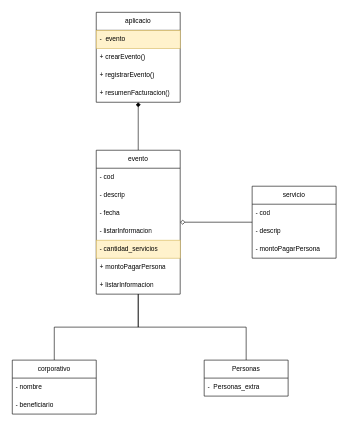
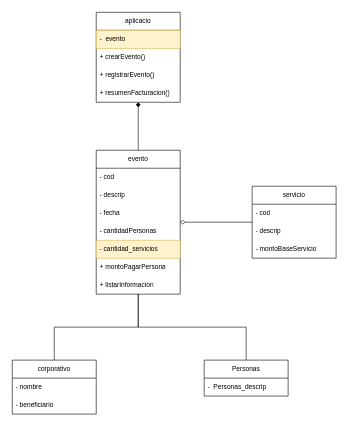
  <mxCell id="0" />
  <mxCell id="1" parent="0" />
  <mxCell id="2" value="aplicacio" style="swimlane;fontStyle=0;childLayout=stackLayout;horizontal=1;startSize=30;horizontalStack=0;resizeParent=1;resizeParentMax=0;resizeLast=0;collapsible=1;marginBottom=0;whiteSpace=wrap;html=1;fontFamily=Helvetica;fontSize=11;fontColor=default;" parent="1" vertex="1"><mxGeometry x="160" y="20" width="140" height="150" as="geometry"><mxRectangle x="255" y="300" width="80" height="30" as="alternateBounds" /></mxGeometry></mxCell>
  <mxCell id="3" value="-&amp;nbsp; evento" style="text;strokeColor=#d6b656;fillColor=#fff2cc;align=left;verticalAlign=middle;spacingLeft=4;spacingRight=4;overflow=hidden;points=[[0,0.5],[1,0.5]];portConstraint=eastwest;rotatable=0;whiteSpace=wrap;html=1;fontSize=11;fontFamily=Helvetica;" parent="2" vertex="1"><mxGeometry y="30" width="140" height="30" as="geometry" /></mxCell>
  <mxCell id="4" value="+ crearEvento()" style="text;strokeColor=none;fillColor=none;align=left;verticalAlign=middle;spacingLeft=4;spacingRight=4;overflow=hidden;points=[[0,0.5],[1,0.5]];portConstraint=eastwest;rotatable=0;whiteSpace=wrap;html=1;fontSize=11;fontFamily=Helvetica;fontColor=default;" parent="2" vertex="1"><mxGeometry y="60" width="140" height="30" as="geometry" /></mxCell>
  <mxCell id="5" value="+ registrarEvento()" style="text;strokeColor=none;fillColor=none;align=left;verticalAlign=middle;spacingLeft=4;spacingRight=4;overflow=hidden;points=[[0,0.5],[1,0.5]];portConstraint=eastwest;rotatable=0;whiteSpace=wrap;html=1;fontSize=11;fontFamily=Helvetica;fontColor=default;" parent="2" vertex="1"><mxGeometry y="90" width="140" height="30" as="geometry" /></mxCell>
  <mxCell id="6" value="+ resumenFacturacion()" style="text;strokeColor=none;fillColor=none;align=left;verticalAlign=middle;spacingLeft=4;spacingRight=4;overflow=hidden;points=[[0,0.5],[1,0.5]];portConstraint=eastwest;rotatable=0;whiteSpace=wrap;html=1;fontSize=11;fontFamily=Helvetica;fontColor=default;" parent="2" vertex="1"><mxGeometry y="120" width="140" height="30" as="geometry" /></mxCell>
  <mxCell id="7" style="edgeStyle=orthogonalEdgeStyle;shape=connector;rounded=0;orthogonalLoop=1;jettySize=auto;html=1;exitX=0.5;exitY=0;exitDx=0;exitDy=0;entryX=0.5;entryY=1;entryDx=0;entryDy=0;labelBackgroundColor=default;strokeColor=default;align=center;verticalAlign=middle;fontFamily=Helvetica;fontSize=11;fontColor=default;endArrow=diamond;endFill=1;" parent="1" source="8" target="2" edge="1"><mxGeometry relative="1" as="geometry" /></mxCell>
  <mxCell id="8" value="evento" style="swimlane;fontStyle=0;childLayout=stackLayout;horizontal=1;startSize=30;horizontalStack=0;resizeParent=1;resizeParentMax=0;resizeLast=0;collapsible=1;marginBottom=0;whiteSpace=wrap;html=1;fontFamily=Helvetica;fontSize=11;fontColor=default;" parent="1" vertex="1"><mxGeometry x="160" y="250" width="140" height="240" as="geometry"><mxRectangle x="370" y="460" width="70" height="30" as="alternateBounds" /></mxGeometry></mxCell>
  <mxCell id="9" value="- cod" style="text;strokeColor=none;fillColor=none;align=left;verticalAlign=middle;spacingLeft=4;spacingRight=4;overflow=hidden;points=[[0,0.5],[1,0.5]];portConstraint=eastwest;rotatable=0;whiteSpace=wrap;html=1;fontSize=11;fontFamily=Helvetica;fontColor=default;" parent="8" vertex="1"><mxGeometry y="30" width="140" height="30" as="geometry" /></mxCell>
  <mxCell id="10" value="- descrip" style="text;strokeColor=none;fillColor=none;align=left;verticalAlign=middle;spacingLeft=4;spacingRight=4;overflow=hidden;points=[[0,0.5],[1,0.5]];portConstraint=eastwest;rotatable=0;whiteSpace=wrap;html=1;fontSize=11;fontFamily=Helvetica;fontColor=default;" parent="8" vertex="1"><mxGeometry y="60" width="140" height="30" as="geometry" /></mxCell>
  <mxCell id="11" value="- fecha" style="text;strokeColor=none;fillColor=none;align=left;verticalAlign=middle;spacingLeft=4;spacingRight=4;overflow=hidden;points=[[0,0.5],[1,0.5]];portConstraint=eastwest;rotatable=0;whiteSpace=wrap;html=1;fontSize=11;fontFamily=Helvetica;fontColor=default;" parent="8" vertex="1"><mxGeometry y="90" width="140" height="30" as="geometry" /></mxCell>
- <mxCell id="12" value="- listarInformacion" style="text;strokeColor=none;fillColor=none;align=left;verticalAlign=middle;spacingLeft=4;spacingRight=4;overflow=hidden;points=[[0,0.5],[1,0.5]];portConstraint=eastwest;rotatable=0;whiteSpace=wrap;html=1;fontSize=11;fontFamily=Helvetica;fontColor=default;" parent="8" vertex="1"><mxGeometry y="120" width="140" height="30" as="geometry" /></mxCell>
+ <mxCell id="12" value="- cantidadPersonas" style="text;strokeColor=none;fillColor=none;align=left;verticalAlign=middle;spacingLeft=4;spacingRight=4;overflow=hidden;points=[[0,0.5],[1,0.5]];portConstraint=eastwest;rotatable=0;whiteSpace=wrap;html=1;fontSize=11;fontFamily=Helvetica;fontColor=default;" parent="8" vertex="1"><mxGeometry y="120" width="140" height="30" as="geometry" /></mxCell>
  <mxCell id="13" value="- cantidad_servicios" style="text;strokeColor=#d6b656;fillColor=#fff2cc;align=left;verticalAlign=middle;spacingLeft=4;spacingRight=4;overflow=hidden;points=[[0,0.5],[1,0.5]];portConstraint=eastwest;rotatable=0;whiteSpace=wrap;html=1;fontSize=11;fontFamily=Helvetica;" parent="8" vertex="1"><mxGeometry y="150" width="140" height="30" as="geometry" /></mxCell>
  <mxCell id="14" value="+ montoPagarPersona" style="text;strokeColor=none;fillColor=none;align=left;verticalAlign=middle;spacingLeft=4;spacingRight=4;overflow=hidden;points=[[0,0.5],[1,0.5]];portConstraint=eastwest;rotatable=0;whiteSpace=wrap;html=1;fontSize=11;fontFamily=Helvetica;fontColor=default;" parent="8" vertex="1"><mxGeometry y="180" width="140" height="30" as="geometry" /></mxCell>
  <mxCell id="15" value="+ listarInformacion" style="text;strokeColor=none;fillColor=none;align=left;verticalAlign=middle;spacingLeft=4;spacingRight=4;overflow=hidden;points=[[0,0.5],[1,0.5]];portConstraint=eastwest;rotatable=0;whiteSpace=wrap;html=1;fontSize=11;fontFamily=Helvetica;fontColor=default;" parent="8" vertex="1"><mxGeometry y="210" width="140" height="30" as="geometry" /></mxCell>
  <mxCell id="16" style="edgeStyle=orthogonalEdgeStyle;shape=connector;rounded=0;orthogonalLoop=1;jettySize=auto;html=1;exitX=0;exitY=0.5;exitDx=0;exitDy=0;entryX=1;entryY=0.5;entryDx=0;entryDy=0;labelBackgroundColor=default;strokeColor=default;align=center;verticalAlign=middle;fontFamily=Helvetica;fontSize=11;fontColor=default;endArrow=diamond;endFill=0;" parent="1" source="17" target="8" edge="1"><mxGeometry relative="1" as="geometry" /></mxCell>
  <mxCell id="17" value="servicio" style="swimlane;fontStyle=0;childLayout=stackLayout;horizontal=1;startSize=30;horizontalStack=0;resizeParent=1;resizeParentMax=0;resizeLast=0;collapsible=1;marginBottom=0;whiteSpace=wrap;html=1;fontFamily=Helvetica;fontSize=11;fontColor=default;" parent="1" vertex="1"><mxGeometry x="420" y="310" width="140" height="120" as="geometry"><mxRectangle x="540" y="460" width="80" height="30" as="alternateBounds" /></mxGeometry></mxCell>
  <mxCell id="18" value="- cod" style="text;strokeColor=none;fillColor=none;align=left;verticalAlign=middle;spacingLeft=4;spacingRight=4;overflow=hidden;points=[[0,0.5],[1,0.5]];portConstraint=eastwest;rotatable=0;whiteSpace=wrap;html=1;fontSize=11;fontFamily=Helvetica;fontColor=default;" parent="17" vertex="1"><mxGeometry y="30" width="140" height="30" as="geometry" /></mxCell>
  <mxCell id="19" value="- descrip" style="text;strokeColor=none;fillColor=none;align=left;verticalAlign=middle;spacingLeft=4;spacingRight=4;overflow=hidden;points=[[0,0.5],[1,0.5]];portConstraint=eastwest;rotatable=0;whiteSpace=wrap;html=1;fontSize=11;fontFamily=Helvetica;fontColor=default;" parent="17" vertex="1"><mxGeometry y="60" width="140" height="30" as="geometry" /></mxCell>
- <mxCell id="20" value="- montoPagarPersona" style="text;strokeColor=none;fillColor=none;align=left;verticalAlign=middle;spacingLeft=4;spacingRight=4;overflow=hidden;points=[[0,0.5],[1,0.5]];portConstraint=eastwest;rotatable=0;whiteSpace=wrap;html=1;fontSize=11;fontFamily=Helvetica;fontColor=default;" parent="17" vertex="1"><mxGeometry y="90" width="140" height="30" as="geometry" /></mxCell>
+ <mxCell id="20" value="- montoBaseServicio" style="text;strokeColor=none;fillColor=none;align=left;verticalAlign=middle;spacingLeft=4;spacingRight=4;overflow=hidden;points=[[0,0.5],[1,0.5]];portConstraint=eastwest;rotatable=0;whiteSpace=wrap;html=1;fontSize=11;fontFamily=Helvetica;fontColor=default;" parent="17" vertex="1"><mxGeometry y="90" width="140" height="30" as="geometry" /></mxCell>
  <mxCell id="21" style="edgeStyle=orthogonalEdgeStyle;shape=connector;rounded=0;orthogonalLoop=1;jettySize=auto;html=1;exitX=0.5;exitY=0;exitDx=0;exitDy=0;entryX=0.5;entryY=1;entryDx=0;entryDy=0;labelBackgroundColor=default;strokeColor=default;align=center;verticalAlign=middle;fontFamily=Helvetica;fontSize=11;fontColor=default;endArrow=none;endFill=0;" parent="1" source="22" target="8" edge="1"><mxGeometry relative="1" as="geometry" /></mxCell>
  <mxCell id="22" value="Personas" style="swimlane;fontStyle=0;childLayout=stackLayout;horizontal=1;startSize=30;horizontalStack=0;resizeParent=1;resizeParentMax=0;resizeLast=0;collapsible=1;marginBottom=0;whiteSpace=wrap;html=1;fontFamily=Helvetica;fontSize=11;fontColor=default;" parent="1" vertex="1"><mxGeometry x="340" y="600" width="140" height="60" as="geometry"><mxRectangle x="120" y="720" width="80" height="30" as="alternateBounds" /></mxGeometry></mxCell>
- <mxCell id="23" value="-&amp;nbsp; Personas_extra" style="text;strokeColor=none;fillColor=none;align=left;verticalAlign=middle;spacingLeft=4;spacingRight=4;overflow=hidden;points=[[0,0.5],[1,0.5]];portConstraint=eastwest;rotatable=0;whiteSpace=wrap;html=1;fontSize=11;fontFamily=Helvetica;fontColor=default;" parent="22" vertex="1"><mxGeometry y="30" width="140" height="30" as="geometry" /></mxCell>
+ <mxCell id="23" value="-&amp;nbsp; Personas_descrip" style="text;strokeColor=none;fillColor=none;align=left;verticalAlign=middle;spacingLeft=4;spacingRight=4;overflow=hidden;points=[[0,0.5],[1,0.5]];portConstraint=eastwest;rotatable=0;whiteSpace=wrap;html=1;fontSize=11;fontFamily=Helvetica;fontColor=default;" parent="22" vertex="1"><mxGeometry y="30" width="140" height="30" as="geometry" /></mxCell>
  <mxCell id="24" style="edgeStyle=orthogonalEdgeStyle;shape=connector;rounded=0;orthogonalLoop=1;jettySize=auto;html=1;exitX=0.5;exitY=0;exitDx=0;exitDy=0;entryX=0.5;entryY=1;entryDx=0;entryDy=0;labelBackgroundColor=default;strokeColor=default;align=center;verticalAlign=middle;fontFamily=Helvetica;fontSize=11;fontColor=default;endArrow=none;endFill=0;" parent="1" source="25" target="8" edge="1"><mxGeometry relative="1" as="geometry" /></mxCell>
  <mxCell id="25" value="corporativo" style="swimlane;fontStyle=0;childLayout=stackLayout;horizontal=1;startSize=30;horizontalStack=0;resizeParent=1;resizeParentMax=0;resizeLast=0;collapsible=1;marginBottom=0;whiteSpace=wrap;html=1;fontFamily=Helvetica;fontSize=11;fontColor=default;" parent="1" vertex="1"><mxGeometry x="20" y="600" width="140" height="90" as="geometry"><mxRectangle x="400" y="720" width="90" height="30" as="alternateBounds" /></mxGeometry></mxCell>
  <mxCell id="26" value="- nombre&lt;br&gt;" style="text;strokeColor=none;fillColor=none;align=left;verticalAlign=middle;spacingLeft=4;spacingRight=4;overflow=hidden;points=[[0,0.5],[1,0.5]];portConstraint=eastwest;rotatable=0;whiteSpace=wrap;html=1;fontSize=11;fontFamily=Helvetica;fontColor=default;" parent="25" vertex="1"><mxGeometry y="30" width="140" height="30" as="geometry" /></mxCell>
  <mxCell id="27" value="- beneficiario" style="text;strokeColor=none;fillColor=none;align=left;verticalAlign=middle;spacingLeft=4;spacingRight=4;overflow=hidden;points=[[0,0.5],[1,0.5]];portConstraint=eastwest;rotatable=0;whiteSpace=wrap;html=1;fontSize=11;fontFamily=Helvetica;fontColor=default;" parent="25" vertex="1"><mxGeometry y="60" width="140" height="30" as="geometry" /></mxCell>
